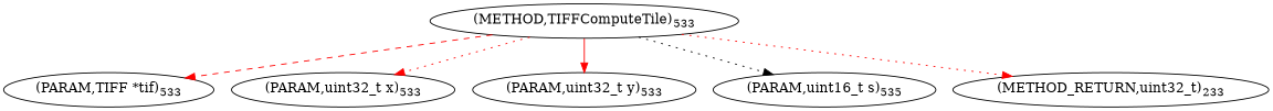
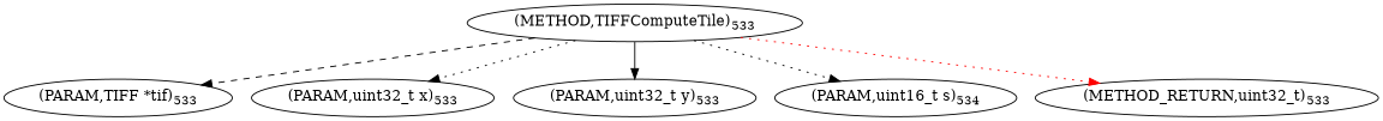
  digraph {
    edge [color=red style=dotted]
    n1 [label=<(METHOD,TIFFComputeTile)<SUB>533</SUB>>]
    n2 [label=<(PARAM,TIFF *tif)<SUB>533</SUB>>]
    n3 [label=<(PARAM,uint32_t x)<SUB>533</SUB>>]
    n4 [label=<(PARAM,uint32_t y)<SUB>533</SUB>>]
-   n5 [label=<(PARAM,uint16_t s)<SUB>535</SUB>>]
-   n6 [label=<(METHOD_RETURN,uint32_t)<SUB>233</SUB>>]
-   n1 -> n2 [style=dashed]
-   n1 -> n3
-   n1 -> n4 [style=solid]
+   n5 [label=<(PARAM,uint16_t s)<SUB>534</SUB>>]
+   n6 [label=<(METHOD_RETURN,uint32_t)<SUB>533</SUB>>]
+   n1 -> n2 [color=black style=dashed]
+   n1 -> n3 [color=black]
+   n1 -> n4 [color=black style=solid]
    n1 -> n5 [color=black]
    n1 -> n6
  }
